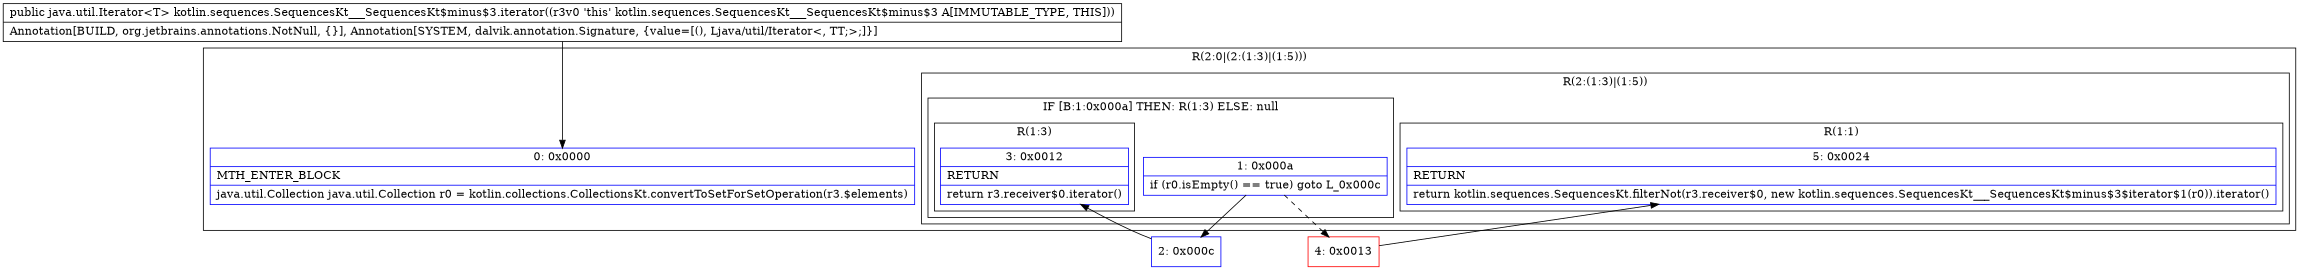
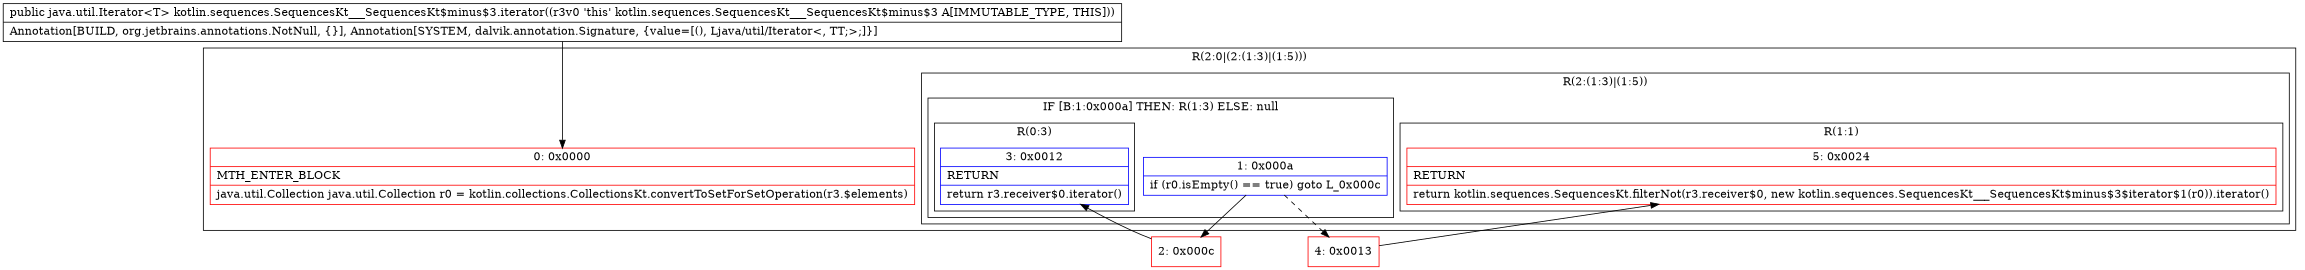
  digraph {
    node [color=blue shape=record]
    n1 [label="{3\:\ 0x0012|RETURN\l|return r3.receiver$0.iterator()\l}"]
    n2 [label="{1\:\ 0x000a|if (r0.isEmpty() == true) goto L_0x000c\l}"]
-   n3 [label="{5\:\ 0x0024|RETURN\l|return kotlin.sequences.SequencesKt.filterNot(r3.receiver$0, new kotlin.sequences.SequencesKt___SequencesKt$minus$3$iterator$1(r0)).iterator()\l}"]
-   n4 [label="{0\:\ 0x0000|MTH_ENTER_BLOCK\l|java.util.Collection java.util.Collection r0 = kotlin.collections.CollectionsKt.convertToSetForSetOperation(r3.$elements)\l}"]
-   n5 [label="{2\:\ 0x000c}"]
+   n3 [color=red label="{5\:\ 0x0024|RETURN\l|return kotlin.sequences.SequencesKt.filterNot(r3.receiver$0, new kotlin.sequences.SequencesKt___SequencesKt$minus$3$iterator$1(r0)).iterator()\l}"]
+   n4 [color=red label="{0\:\ 0x0000|MTH_ENTER_BLOCK\l|java.util.Collection java.util.Collection r0 = kotlin.collections.CollectionsKt.convertToSetForSetOperation(r3.$elements)\l}"]
+   n5 [color=red label="{2\:\ 0x000c}"]
    n6 [color=red label="{4\:\ 0x0013}"]
    n7 [label="{public java.util.Iterator\<T\> kotlin.sequences.SequencesKt___SequencesKt$minus$3.iterator((r3v0 'this' kotlin.sequences.SequencesKt___SequencesKt$minus$3 A[IMMUTABLE_TYPE, THIS]))  | Annotation[BUILD, org.jetbrains.annotations.NotNull, \{\}], Annotation[SYSTEM, dalvik.annotation.Signature, \{value=[(), Ljava\/util\/Iterator\<, TT;\>;]\}]\l}" color=""]
    subgraph cluster_1 {
      label="R(2:0|(2:(1:3)|(1:5)))"
      n4
      subgraph cluster_2 {
        label="R(2:(1:3)|(1:5))"
        subgraph cluster_3 {
          label="IF [B:1:0x000a] THEN: R(1:3) ELSE: null"
          n2
          subgraph cluster_4 {
-           label="R(1:3)"
+           label="R(0:3)"
            n1
          }
        }
        subgraph cluster_5 {
          label="R(1:1)"
          n3
        }
      }
    }
    n2 -> n5
    n2 -> n6 [style=dashed]
    n5 -> n1
    n6 -> n3
    n7 -> n4
  }
